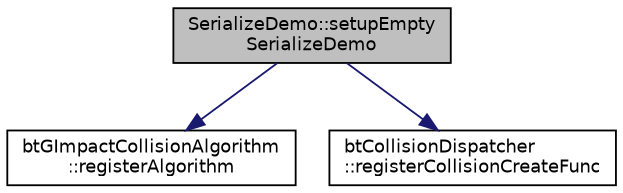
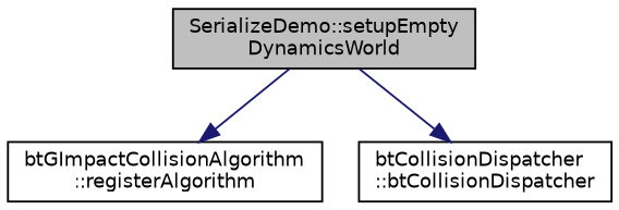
  digraph {
    rankdir=TB
    node [color=black fillcolor=white fontname=Helvetica fontsize=10 shape=record style=filled]
    edge [color=midnightblue fontname=Helvetica fontsize=10 labelfontname=Helvetica labelfontsize=10 style=solid]
-   n1 [fillcolor=grey75 fontcolor=black height=0.2 label="SerializeDemo::setupEmpty\lSerializeDemo" width=0.4]
+   n1 [fillcolor=grey75 fontcolor=black height=0.2 label="SerializeDemo::setupEmpty\lDynamicsWorld" width=0.4]
    n2 [height=0.2 label="btGImpactCollisionAlgorithm\l::registerAlgorithm" width=0.4]
-   n3 [height=0.2 label="btCollisionDispatcher\l::registerCollisionCreateFunc" width=0.4]
+   n3 [height=0.2 label="btCollisionDispatcher\l::btCollisionDispatcher" width=0.4]
    n1 -> n2
    n1 -> n3
  }
